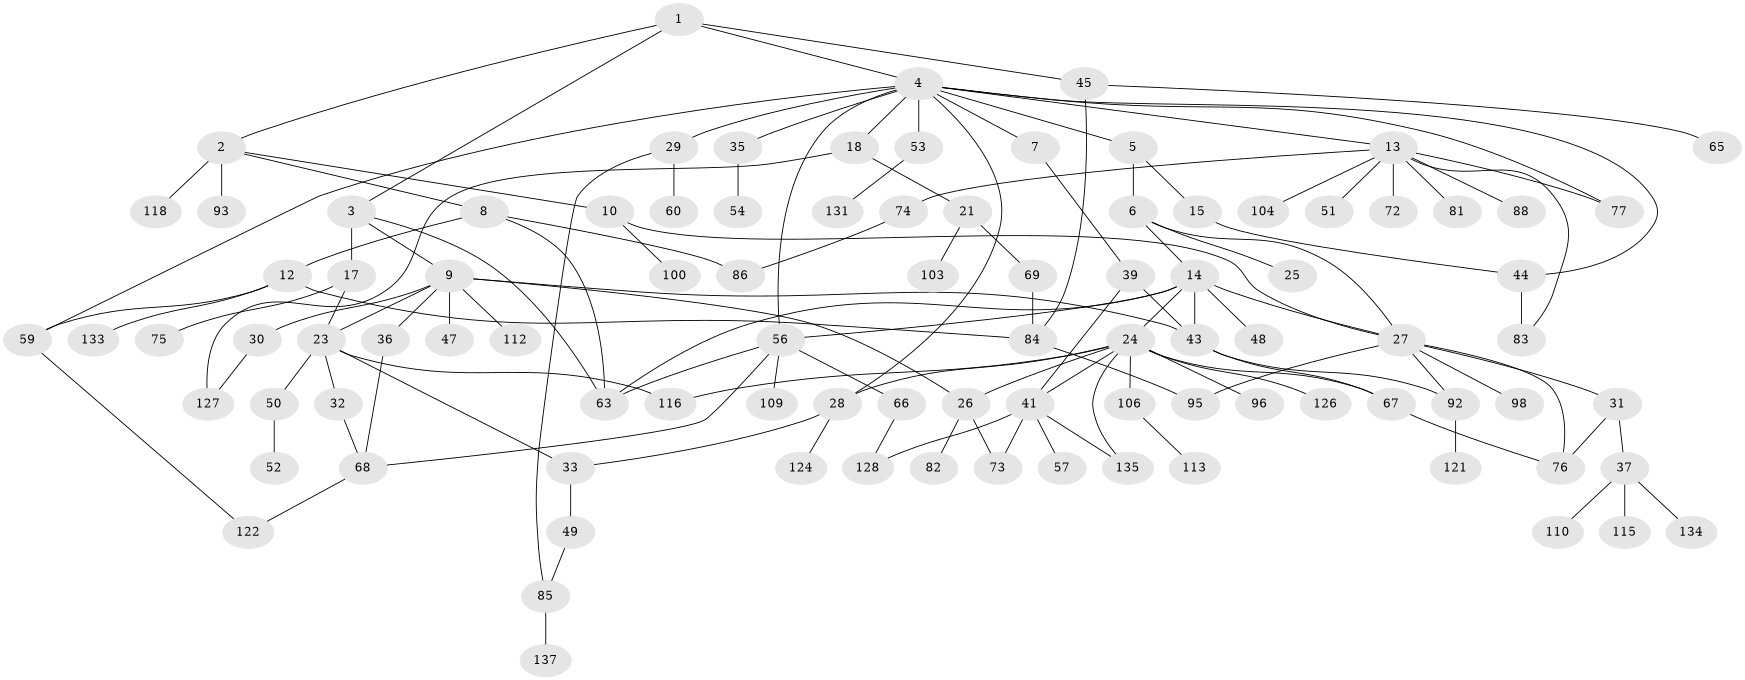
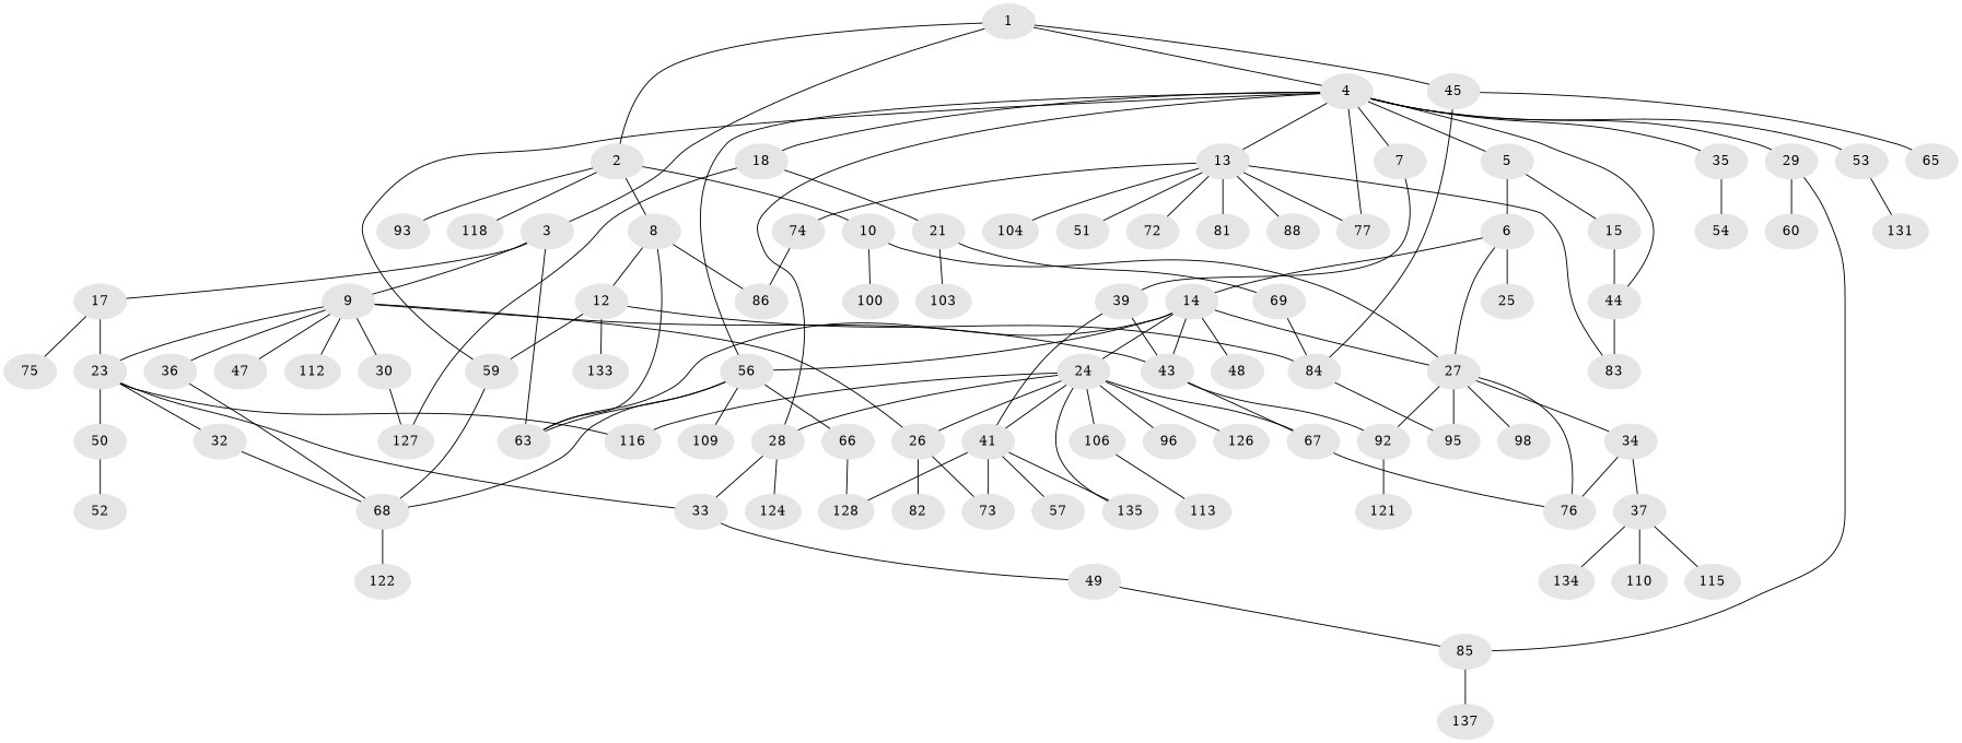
  graph {
    node [color=gray90 style=filled]
    1 [super="+31"]
    2 [super="+20"]
    3 [super="+136"]
    4 [super="+105"]
    45 [super="+107"]
    8 [super="+46"]
    10 [super="+138"]
    93
    118
    9 [super="+16"]
    17 [super="+19"]
    63 [super="+78"]
    5
    7
    13 [super="+22"]
    18
    28 [super="+91"]
    29
    35
    44 [super="+108"]
    53
    56 [super="+89"]
    59 [super="+70"]
    77
    84 [super="+87"]
    n26 [label=65]
    12 [super="+71"]
    86 [super="+97"]
    27 [super="+61"]
    100 [super="+114"]
    23 [super="+79"]
    26 [super="+80"]
    30 [super="+103"]
    36
    43 [super="+99"]
    47
    112
    75
    6 [super="+11"]
    15
    39 [super="+40"]
    51
    72
    74 [super="+117"]
    81
    83
    88 [super="+101"]
    104
    21 [super="+129"]
    127
    33
    124
    60 [super="+65"]
    85
    54
    131
    68 [super="+120"]
    66 [super="+94"]
    109 [super="+111"]
    14 [super="+38"]
    25
    24 [super="+62"]
    48
-   34 [super="+125" label=31]
+   34 [super="+125"]
    76 [super="+119"]
    92 [super="+133"]
    95
    98
    41 [super="+42"]
    n70 [label=133]
    32 [super="+64"]
    50
    116
    73
    82 [super="+130"]
    67 [super="+90"]
    96
    106
    126
    135
    69
    n82 [label=103 super="+123"]
    49
    52
    57
    128
    113
    37 [super="+58"]
    121
    137
    122
    110
    115
    134
    1 -- 2
    1 -- 3
    1 -- 4
    1 -- 45
    2 -- 8
    2 -- 10
    2 -- 93
    2 -- 118
    3 -- 9
    3 -- 17
    3 -- 63
    4 -- 5
    4 -- 7
    4 -- 13
    4 -- 18
    4 -- 28
    4 -- 29
    4 -- 35
    4 -- 44
    4 -- 53
    4 -- 56
    4 -- 59
    4 -- 77
    45 -- 84
    45 -- n26
    8 -- 63
    8 -- 12
    8 -- 86
    10 -- 27
    10 -- 100
    9 -- 23
    9 -- 26
    9 -- 30
    9 -- 36
    9 -- 43
    9 -- 47
    9 -- 112
    17 -- 23
    17 -- 75
    5 -- 6
    5 -- 15
    7 -- 39
    13 -- 77
    13 -- 51
    13 -- 72
    13 -- 74
    13 -- 81
    13 -- 83
    13 -- 88
    13 -- 104
    18 -- 21
    18 -- 127
    28 -- 33
    28 -- 124
    29 -- 60
    29 -- 85
    35 -- 54
    44 -- 83 [weight=2]
    53 -- 131
    56 -- 63
    56 -- 68
    56 -- 66
    56 -- 109
-   59 -- 122
+   59 -- 68
    84 -- 95
    12 -- 59
    12 -- 84
    12 -- n70
    27 -- 34
    27 -- 76
    27 -- 92
    27 -- 95
    27 -- 98
    23 -- 33
    23 -- 32
    23 -- 50
    23 -- 116
    26 -- 73
    26 -- 82
    30 -- 127
    36 -- 68
    43 -- 92
    43 -- 67
    6 -- 27
    6 -- 14
    6 -- 25
    15 -- 44
    39 -- 43
    39 -- 41
    74 -- 86
    21 -- 69
    21 -- n82
    33 -- 49
    85 -- 137
    68 -- 122
    66 -- 128
    14 -- 63
    14 -- 56
    14 -- 27
    14 -- 43
    14 -- 24
    14 -- 48
    24 -- 28
    24 -- 26
    24 -- 41
    24 -- 116
    24 -- 67
    24 -- 96
    24 -- 106
    24 -- 126
    24 -- 135
    34 -- 76
    34 -- 37
    92 -- 121
    41 -- 73
    41 -- 135
    41 -- 57
    41 -- 128
    32 -- 68
    50 -- 52
    67 -- 76
    106 -- 113
    69 -- 84
    49 -- 85
    37 -- 110
    37 -- 115
    37 -- 134
  }
